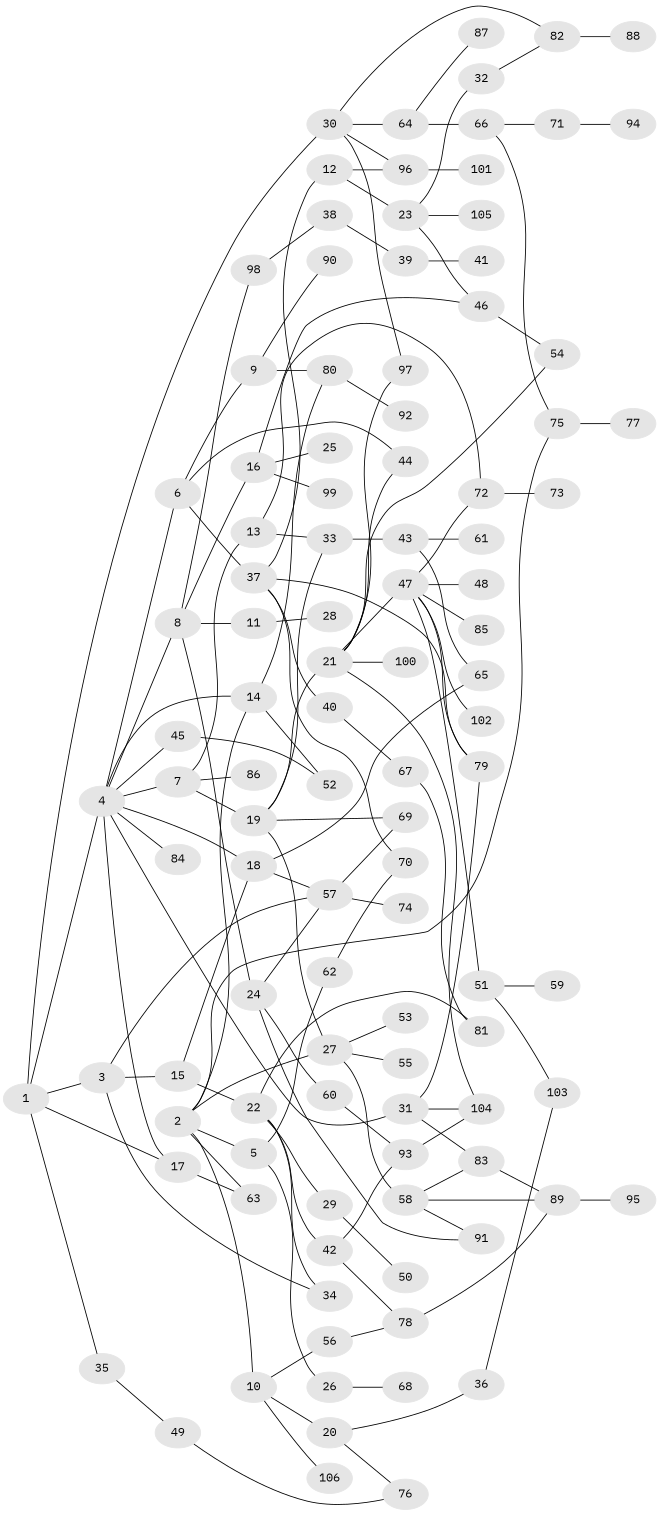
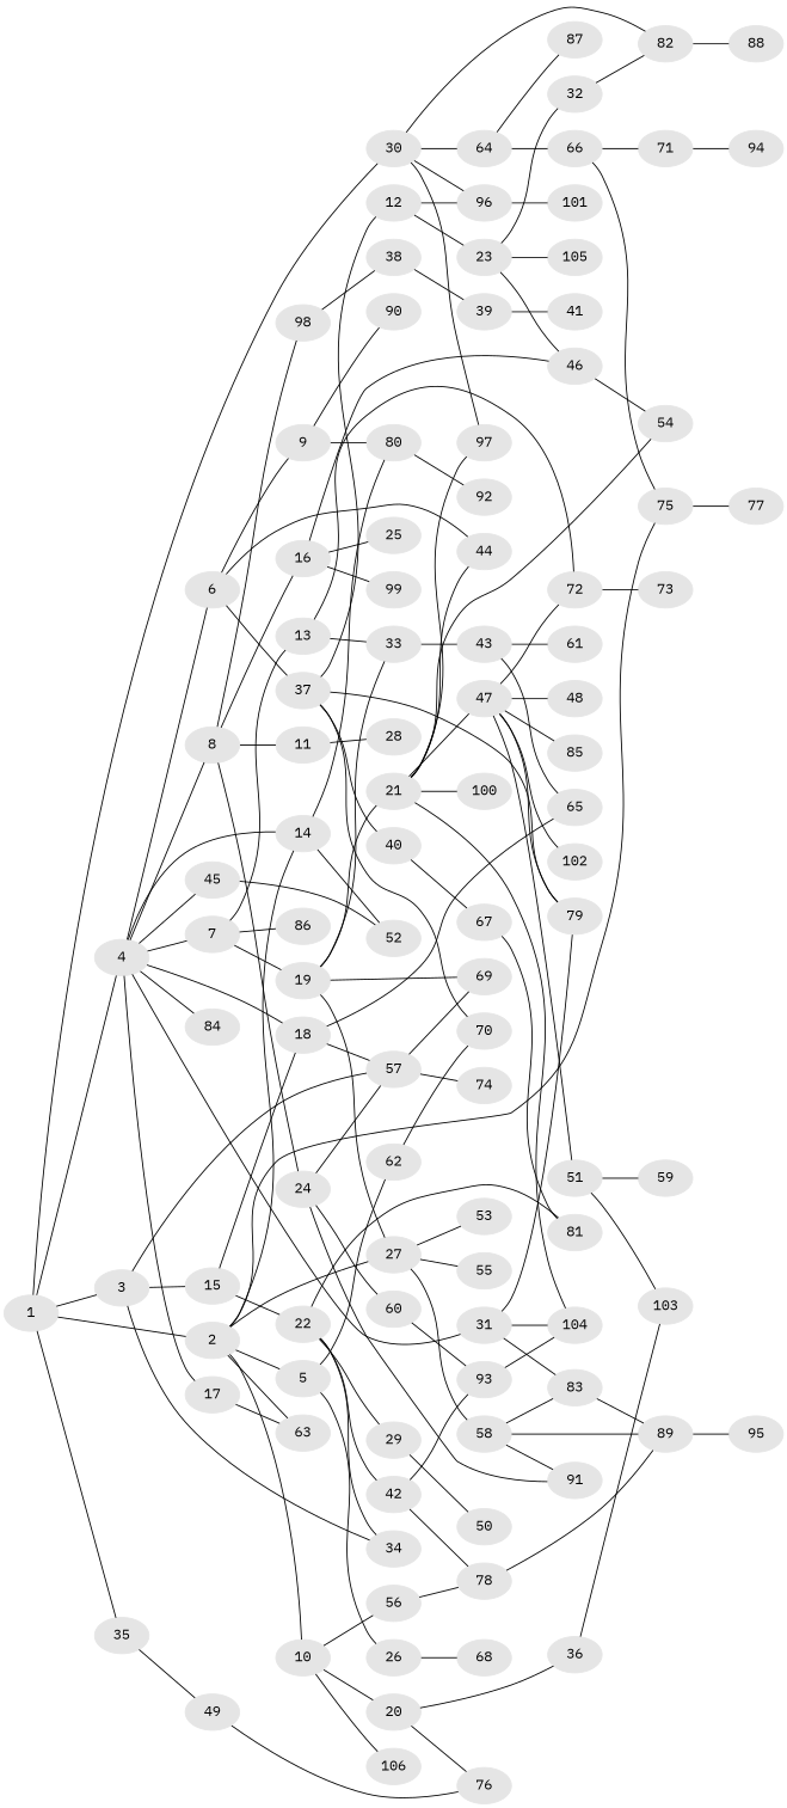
  graph {
    fontname="IBM Plex Mono"
    rankdir=LR
    node [color=gray90 fontname="IBM Plex Mono" style=filled]
    edge [fontname="IBM Plex Mono"]
    1
    2
    3
    4
    30
    35
    5
    10
    14
    27
    63
    75
    15
    34
    57
    6
    7
    8
    17
    18
    31
    45
    84
    96
    97
    64
    82
    49
    26
    62
    20
    56
    106
    80
    52
    53
    55
    58
    77
    22
    69
    74
    9
    37
    44
    13
    19
    86
    11
    16
    24
    98
    65
    104
    79
    83
    68
    70
    90
    12
    23
    40
    33
    72
    21
    28
    25
    46
    99
    60
    91
    38
    92
    36
    76
    78
    32
    105
    101
    43
    73
    29
    42
    81
    39
    54
    47
    100
    103
    48
    51
    85
    102
    50
    93
    89
    66
    87
    88
    61
    67
    41
    59
    95
    71
    94
-   1 -- 17
+   1 -- 2
    1 -- 3
    1 -- 4
    1 -- 30
    1 -- 35
    2 -- 5
    2 -- 10
    2 -- 14
    2 -- 27
    2 -- 63
    2 -- 75
    3 -- 15
    3 -- 34
    3 -- 57
    4 -- 14
    4 -- 6
    4 -- 7
    4 -- 8
    4 -- 17
    4 -- 18
    4 -- 31
    4 -- 45
    4 -- 84
    30 -- 96
    30 -- 97
    30 -- 64
    30 -- 82
    35 -- 49
    5 -- 26
    5 -- 62
    10 -- 20
    10 -- 56
    10 -- 106
    14 -- 80
    14 -- 52
    27 -- 53
    27 -- 55
    27 -- 58
    75 -- 77
    15 -- 18
    15 -- 22
    57 -- 69
    57 -- 74
    6 -- 9
    6 -- 37
    6 -- 44
    7 -- 13
    7 -- 19
    7 -- 86
    8 -- 11
    8 -- 16
    8 -- 24
    8 -- 98
    17 -- 63
    18 -- 57
    18 -- 65
    31 -- 104
    31 -- 79
    31 -- 83
    45 -- 52
    96 -- 101
    64 -- 66
    64 -- 87
    82 -- 88
    49 -- 76
    26 -- 68
    62 -- 70
    20 -- 36
    20 -- 76
    56 -- 78
    80 -- 92
    58 -- 83
    58 -- 91
    58 -- 89
    22 -- 34
    22 -- 29
    22 -- 42
    22 -- 81
    9 -- 80
    9 -- 90
    37 -- 79
    37 -- 70
    37 -- 12
    37 -- 40
    13 -- 33
    13 -- 72
    19 -- 27
    19 -- 69
    19 -- 33
    19 -- 21
    11 -- 28
    16 -- 25
    16 -- 46
    16 -- 99
    24 -- 57
    24 -- 60
    24 -- 91
    98 -- 38
    83 -- 89
    12 -- 96
    12 -- 23
    23 -- 46
    23 -- 32
    23 -- 105
    40 -- 67
    33 -- 43
    72 -- 73
    21 -- 97
    21 -- 44
    21 -- 104
    21 -- 54
    21 -- 47
    21 -- 100
    46 -- 54
    60 -- 93
    38 -- 39
    36 -- 103
    78 -- 89
    32 -- 82
    43 -- 65
    43 -- 61
    29 -- 50
    42 -- 78
    42 -- 93
    39 -- 41
    47 -- 79
    47 -- 72
    47 -- 48
    47 -- 51
    47 -- 85
    47 -- 102
    51 -- 103
    51 -- 59
    93 -- 104
    89 -- 95
    66 -- 75
    66 -- 71
    67 -- 81
    71 -- 94
  }
